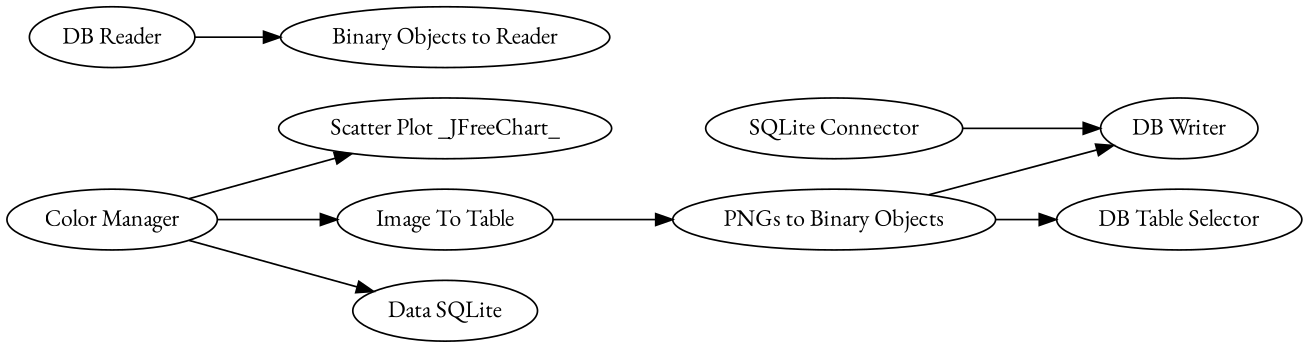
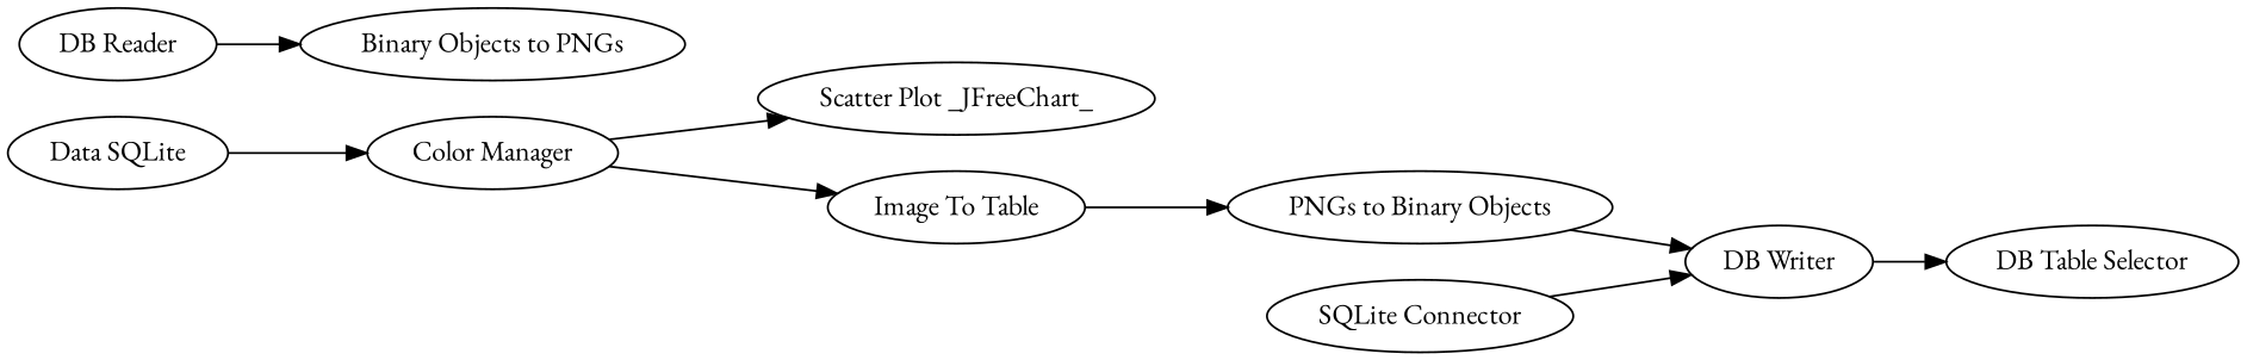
  digraph {
    fontname="EB Garamond"
    rankdir=LR
    node [fontname="EB Garamond"]
    edge [fontname="EB Garamond"]
    n1 [label="DB Table Selector"]
    n2 [label="DB Reader"]
-   n3 [label="Binary Objects to Reader"]
+   n3 [label="Binary Objects to PNGs"]
    n4 [label="Color Manager"]
    n5 [label="Scatter Plot _JFreeChart_"]
    n6 [label="Image To Table"]
    n7 [label="PNGs to Binary Objects"]
    n8 [label="DB Writer"]
    n9 [label="SQLite Connector"]
    n10 [label="Data SQLite"]
    n2 -> n3
    n4 -> n5
    n4 -> n6
    n6 -> n7
    n7 -> n8
-   n7 -> n1
+   n8 -> n1
    n9 -> n8
-   n4 -> n10
+   n10 -> n4
  }
